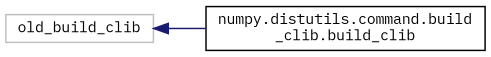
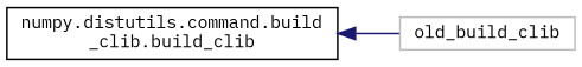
  digraph {
    rankdir=LR
    fontname="IBM Plex Mono"
    node [fillcolor=white fontname="IBM Plex Mono" fontsize=10 shape=record style=filled]
    n1 [color=grey75 height=0.2 label=old_build_clib width=0.4]
    n2 [color=black height=0.2 label="numpy.distutils.command.build\l_clib.build_clib" width=0.4]
-   n1 -> n2 [color=midnightblue dir=back fontname="IBM Plex Mono" fontsize=10 labelfontname=Helvetica labelfontsize=10 style=solid]
+   n2 -> n1 [color=midnightblue dir=back fontname="IBM Plex Mono" fontsize=10 labelfontname=Helvetica labelfontsize=10 style=solid]
  }
